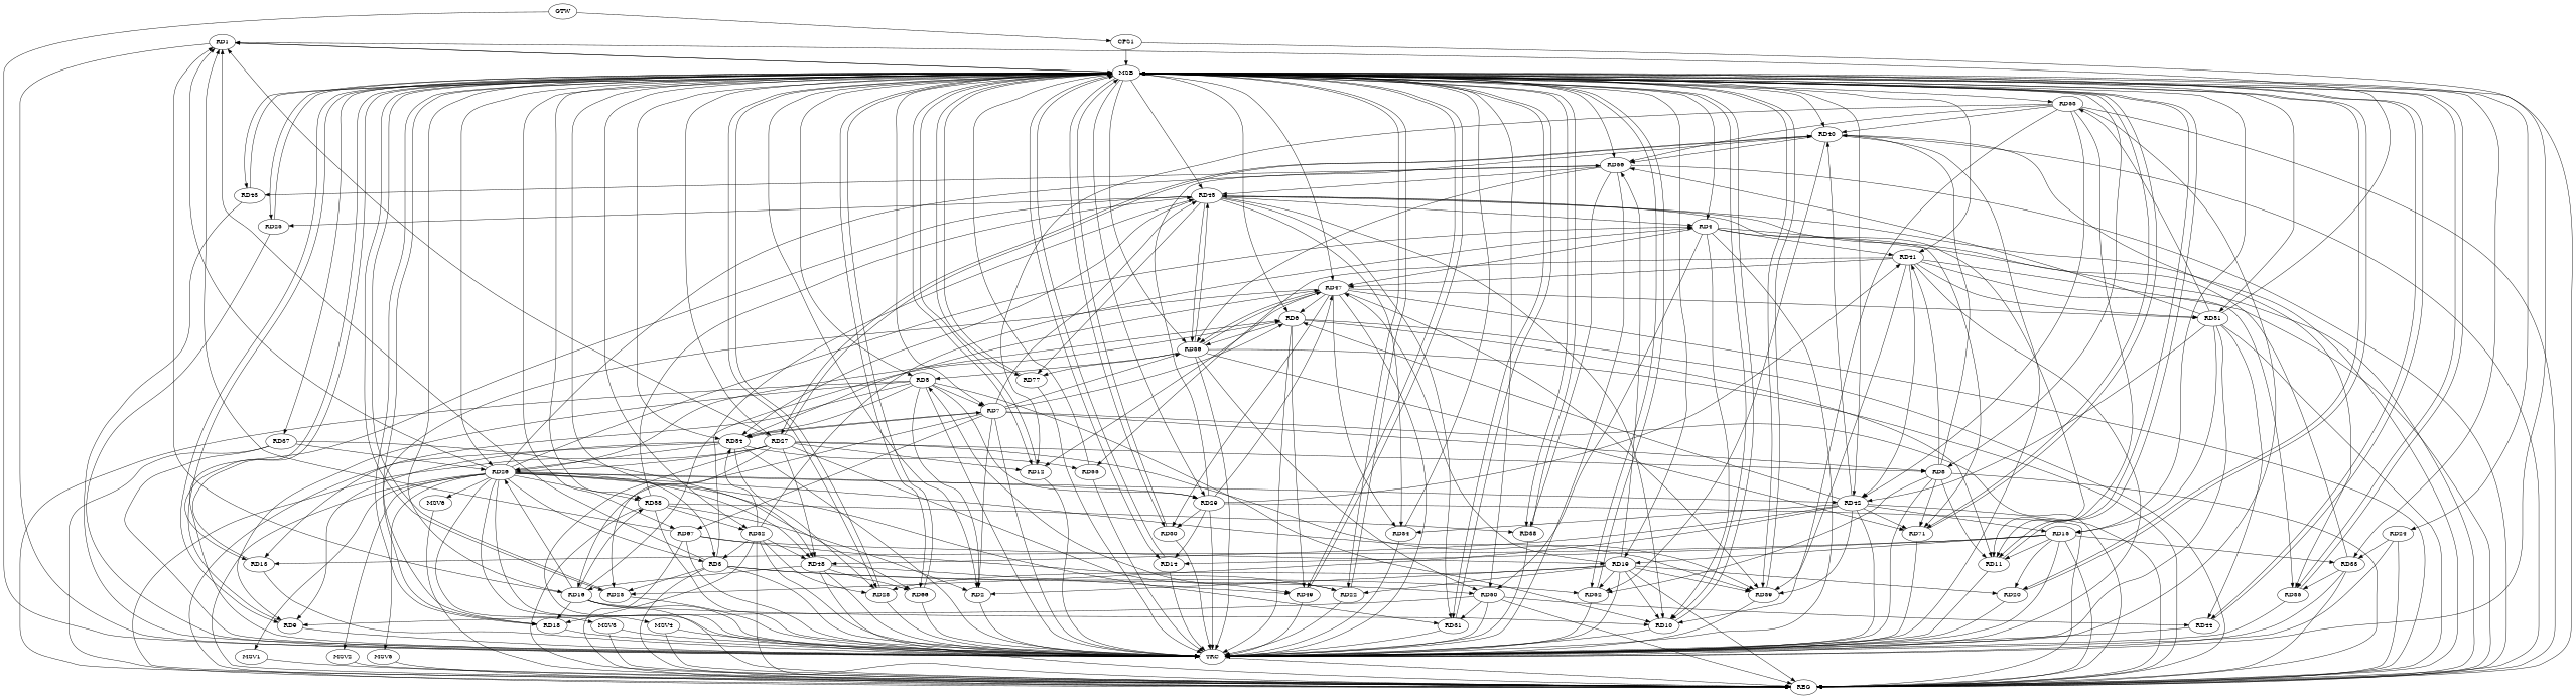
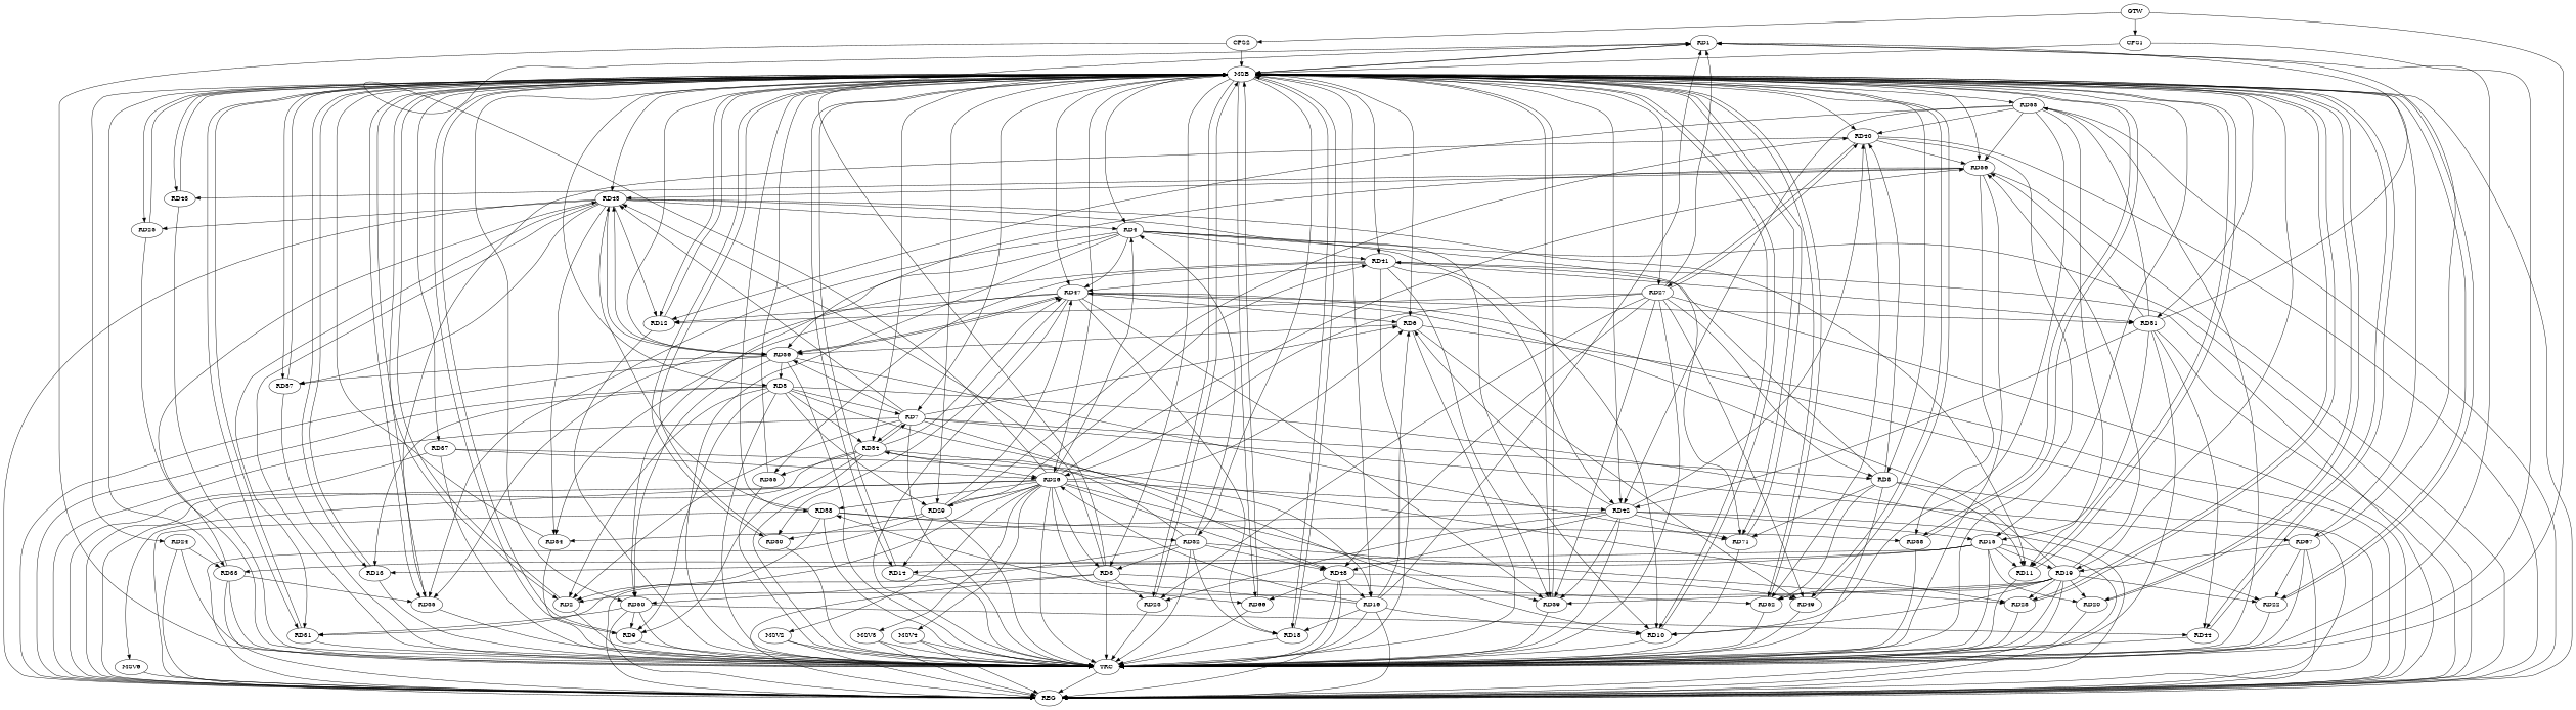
  strict digraph {
    n1 [label=RD1]
    n2 [label=MSB]
    n3 [label=TRC]
    n4 [label=RD2]
    n5 [label=RD3]
    n6 [label=RD23]
    n7 [label=RD45]
    n8 [label=RD50]
    n9 [label=RD52]
    n10 [label=REG]
    n11 [label=RD4]
    n12 [label=RD10]
    n13 [label=RD71]
    n14 [label=RD35]
    n15 [label=RD41]
    n16 [label=RD47]
    n17 [label=RD5]
    n18 [label=RD7]
    n19 [label=RD9]
    n20 [label=RD13]
    n21 [label=RD22]
    n22 [label=RD29]
    n23 [label=RD54]
    n24 [label=RD6]
    n25 [label=RD11]
    n26 [label=RD36]
    n27 [label=RD49]
    n28 [label=RD8]
    n29 [label=RD16]
    n30 [label=RD67]
    n31 [label=RD24]
    n32 [label=RD40]
    n33 [label=RD12]
    n34 [label=RD14]
    n35 [label=RD15]
    n36 [label=RD19]
    n37 [label=RD20]
    n38 [label=RD33]
    n39 [label=RD18]
    n40 [label=RD26]
    n41 [label=RD58]
    n42 [label=RD28]
    n43 [label=RD39]
    n44 [label=RD56]
    n45 [label=RD25]
    n46 [label=RD31]
    n47 [label=RD42]
    n48 [label=RD66]
    n49 [label=RD27]
    n50 [label=RD30]
    n51 [label=RD32]
-   n52 [label=RD77]
+   n52 [label=RD57]
    n53 [label=RD37]
    n54 [label=RD38]
    n55 [label=RD51]
    n56 [label=RD43]
    n57 [label=RD44]
    n58 [label=RD53]
    n59 [label=RD34]
    n60 [label=RD55]
    n61 [label=RD48]
-   n62 [label=MSV1]
    n63 [label=MSV2]
    n64 [label=MSV3]
    n65 [label=MSV4]
-   n66 [label=MSV5]
    n67 [label=MSV6]
    n68 [label=CPS1]
+   n69 [label=CPS2]
    n70 [label=GTW]
    n1 -> n2
    n1 -> n3
    n2 -> n1
    n2 -> n4
    n2 -> n5
    n2 -> n6
    n2 -> n7
    n2 -> n8
    n2 -> n9
    n2 -> n10
    n2 -> n11
    n2 -> n12
    n2 -> n13
    n2 -> n14
    n2 -> n15
    n2 -> n16
    n2 -> n17
    n2 -> n18
    n2 -> n19
    n2 -> n20
    n2 -> n21
    n2 -> n22
    n2 -> n23
    n2 -> n24
    n2 -> n25
    n2 -> n26
    n2 -> n27
    n2 -> n28
    n2 -> n29
    n2 -> n30
    n2 -> n31
    n2 -> n32
    n2 -> n33
    n2 -> n34
    n2 -> n35
    n2 -> n36
    n2 -> n37
    n2 -> n38
    n2 -> n39
    n2 -> n40
    n2 -> n41
    n2 -> n42
    n2 -> n43
    n2 -> n44
    n2 -> n45
    n2 -> n46
    n2 -> n47
    n2 -> n48
    n2 -> n49
    n2 -> n50
    n2 -> n51
    n2 -> n52
    n2 -> n53
    n2 -> n54
    n2 -> n55
    n2 -> n56
    n2 -> n57
    n2 -> n58
    n3 -> n10
+   n4 -> n2
    n4 -> n3
    n5 -> n1
    n5 -> n3
    n5 -> n6
    n5 -> n7
    n5 -> n8
    n5 -> n9
    n5 -> n10
    n6 -> n2
    n6 -> n3
    n7 -> n3
    n7 -> n10
    n7 -> n11
    n7 -> n12
    n7 -> n25
    n7 -> n26
-   n7 -> n23
+   n7 -> n33
    n7 -> n45
    n7 -> n46
    n7 -> n52
    n7 -> n59
    n8 -> n3
    n8 -> n10
    n8 -> n19
    n8 -> n46
    n8 -> n57
    n9 -> n2
    n9 -> n3
    n11 -> n3
    n11 -> n8
    n11 -> n10
    n11 -> n12
    n11 -> n13
+   n11 -> n14
    n11 -> n15
    n11 -> n16
    n12 -> n2
    n12 -> n3
    n13 -> n2
    n13 -> n3
    n14 -> n2
    n14 -> n3
    n15 -> n3
    n15 -> n10
    n15 -> n14
    n15 -> n16
    n15 -> n43
    n15 -> n47
    n15 -> n55
    n15 -> n60
    n16 -> n3
    n16 -> n10
    n16 -> n24
    n16 -> n26
    n16 -> n33
    n16 -> n39
    n16 -> n43
    n16 -> n50
    n16 -> n55
    n16 -> n59
    n17 -> n3
    n17 -> n4
    n17 -> n10
    n17 -> n12
    n17 -> n18
    n17 -> n19
    n17 -> n20
-   n21 -> n17
+   n17 -> n21
    n17 -> n22
    n17 -> n23
    n18 -> n3
    n18 -> n4
    n18 -> n7
    n18 -> n10
    n18 -> n23
    n18 -> n24
    n18 -> n26
    n18 -> n28
    n18 -> n29
    n18 -> n30
    n19 -> n2
    n19 -> n3
    n20 -> n2
    n20 -> n3
    n21 -> n2
    n21 -> n3
    n22 -> n3
    n22 -> n10
    n22 -> n15
    n22 -> n16
    n22 -> n32
    n22 -> n34
    n22 -> n50
    n23 -> n3
    n23 -> n10
    n23 -> n16
    n23 -> n18
    n23 -> n19
    n23 -> n40
    n23 -> n42
    n23 -> n60
    n24 -> n3
    n24 -> n10
-   n24 -> n25
    n24 -> n26
    n24 -> n27
    n25 -> n2
    n25 -> n3
    n26 -> n3
    n26 -> n7
    n26 -> n8
    n26 -> n10
    n26 -> n13
    n26 -> n16
    n26 -> n17
    n26 -> n52
    n27 -> n2
    n27 -> n3
    n28 -> n3
    n28 -> n9
    n28 -> n10
    n28 -> n13
    n28 -> n15
    n28 -> n25
    n28 -> n32
    n29 -> n1
    n29 -> n3
    n29 -> n10
    n29 -> n12
    n29 -> n24
    n29 -> n39
    n29 -> n40
    n29 -> n41
    n30 -> n1
    n30 -> n3
    n30 -> n10
    n30 -> n21
    n30 -> n36
    n31 -> n3
    n31 -> n10
    n31 -> n38
    n32 -> n3
    n32 -> n9
    n32 -> n10
    n32 -> n14
    n32 -> n44
    n32 -> n49
    n33 -> n2
    n33 -> n3
    n34 -> n2
    n34 -> n3
    n35 -> n3
    n35 -> n10
    n35 -> n20
    n35 -> n25
    n35 -> n34
    n35 -> n36
    n35 -> n37
    n35 -> n38
    n36 -> n3
    n36 -> n4
    n36 -> n9
    n36 -> n10
    n36 -> n12
    n36 -> n16
    n36 -> n21
    n36 -> n37
    n36 -> n42
    n36 -> n43
    n36 -> n44
    n37 -> n2
    n37 -> n3
    n38 -> n3
    n38 -> n7
    n38 -> n10
    n38 -> n14
    n39 -> n2
    n39 -> n3
    n40 -> n1
    n40 -> n3
    n40 -> n5
    n40 -> n10
    n40 -> n11
    n40 -> n22
    n40 -> n24
    n40 -> n41
    n40 -> n43
    n40 -> n44
    n40 -> n46
    n40 -> n47
    n40 -> n48
    n40 -> n61
-   n40 -> n62
    n40 -> n63
    n40 -> n64
    n40 -> n65
-   n40 -> n66
    n40 -> n67
    n41 -> n3
    n41 -> n4
    n41 -> n7
    n41 -> n10
    n41 -> n51
    n41 -> n54
    n42 -> n2
    n42 -> n3
    n43 -> n2
    n43 -> n3
    n44 -> n3
    n44 -> n7
    n44 -> n10
    n44 -> n26
    n44 -> n54
    n44 -> n56
    n45 -> n2
    n45 -> n3
    n46 -> n2
    n46 -> n3
    n47 -> n3
    n47 -> n6
    n47 -> n10
    n47 -> n13
    n47 -> n24
    n47 -> n32
    n47 -> n35
    n47 -> n43
    n47 -> n59
    n47 -> n61
    n48 -> n2
    n48 -> n3
    n49 -> n1
    n49 -> n3
    n49 -> n6
    n49 -> n10
    n49 -> n27
    n49 -> n28
    n49 -> n32
    n49 -> n33
    n49 -> n40
    n49 -> n43
    n49 -> n61
    n50 -> n2
    n50 -> n3
    n51 -> n3
    n51 -> n5
    n51 -> n10
    n51 -> n11
    n51 -> n23
    n51 -> n39
    n51 -> n42
    n51 -> n61
    n52 -> n2
    n52 -> n3
    n53 -> n3
    n53 -> n10
    n53 -> n40
    n53 -> n61
    n54 -> n2
    n54 -> n3
    n55 -> n1
    n55 -> n3
    n55 -> n10
    n55 -> n35
    n55 -> n44
    n55 -> n47
    n55 -> n57
    n55 -> n58
    n56 -> n2
    n56 -> n3
    n57 -> n2
    n57 -> n3
    n58 -> n3
    n58 -> n10
    n58 -> n12
    n58 -> n25
    n58 -> n32
    n58 -> n33
    n58 -> n44
    n58 -> n47
    n59 -> n2
    n59 -> n3
    n60 -> n2
    n60 -> n3
    n61 -> n3
    n61 -> n10
    n61 -> n27
    n61 -> n29
    n61 -> n48
-   n62 -> n10
+   n63 -> n3
    n63 -> n10
    n64 -> n3
    n64 -> n10
    n65 -> n3
    n65 -> n10
-   n66 -> n10
    n67 -> n10
    n68 -> n2
    n68 -> n3
+   n69 -> n2
+   n69 -> n3
    n70 -> n3
    n70 -> n68
+   n70 -> n69
  }
